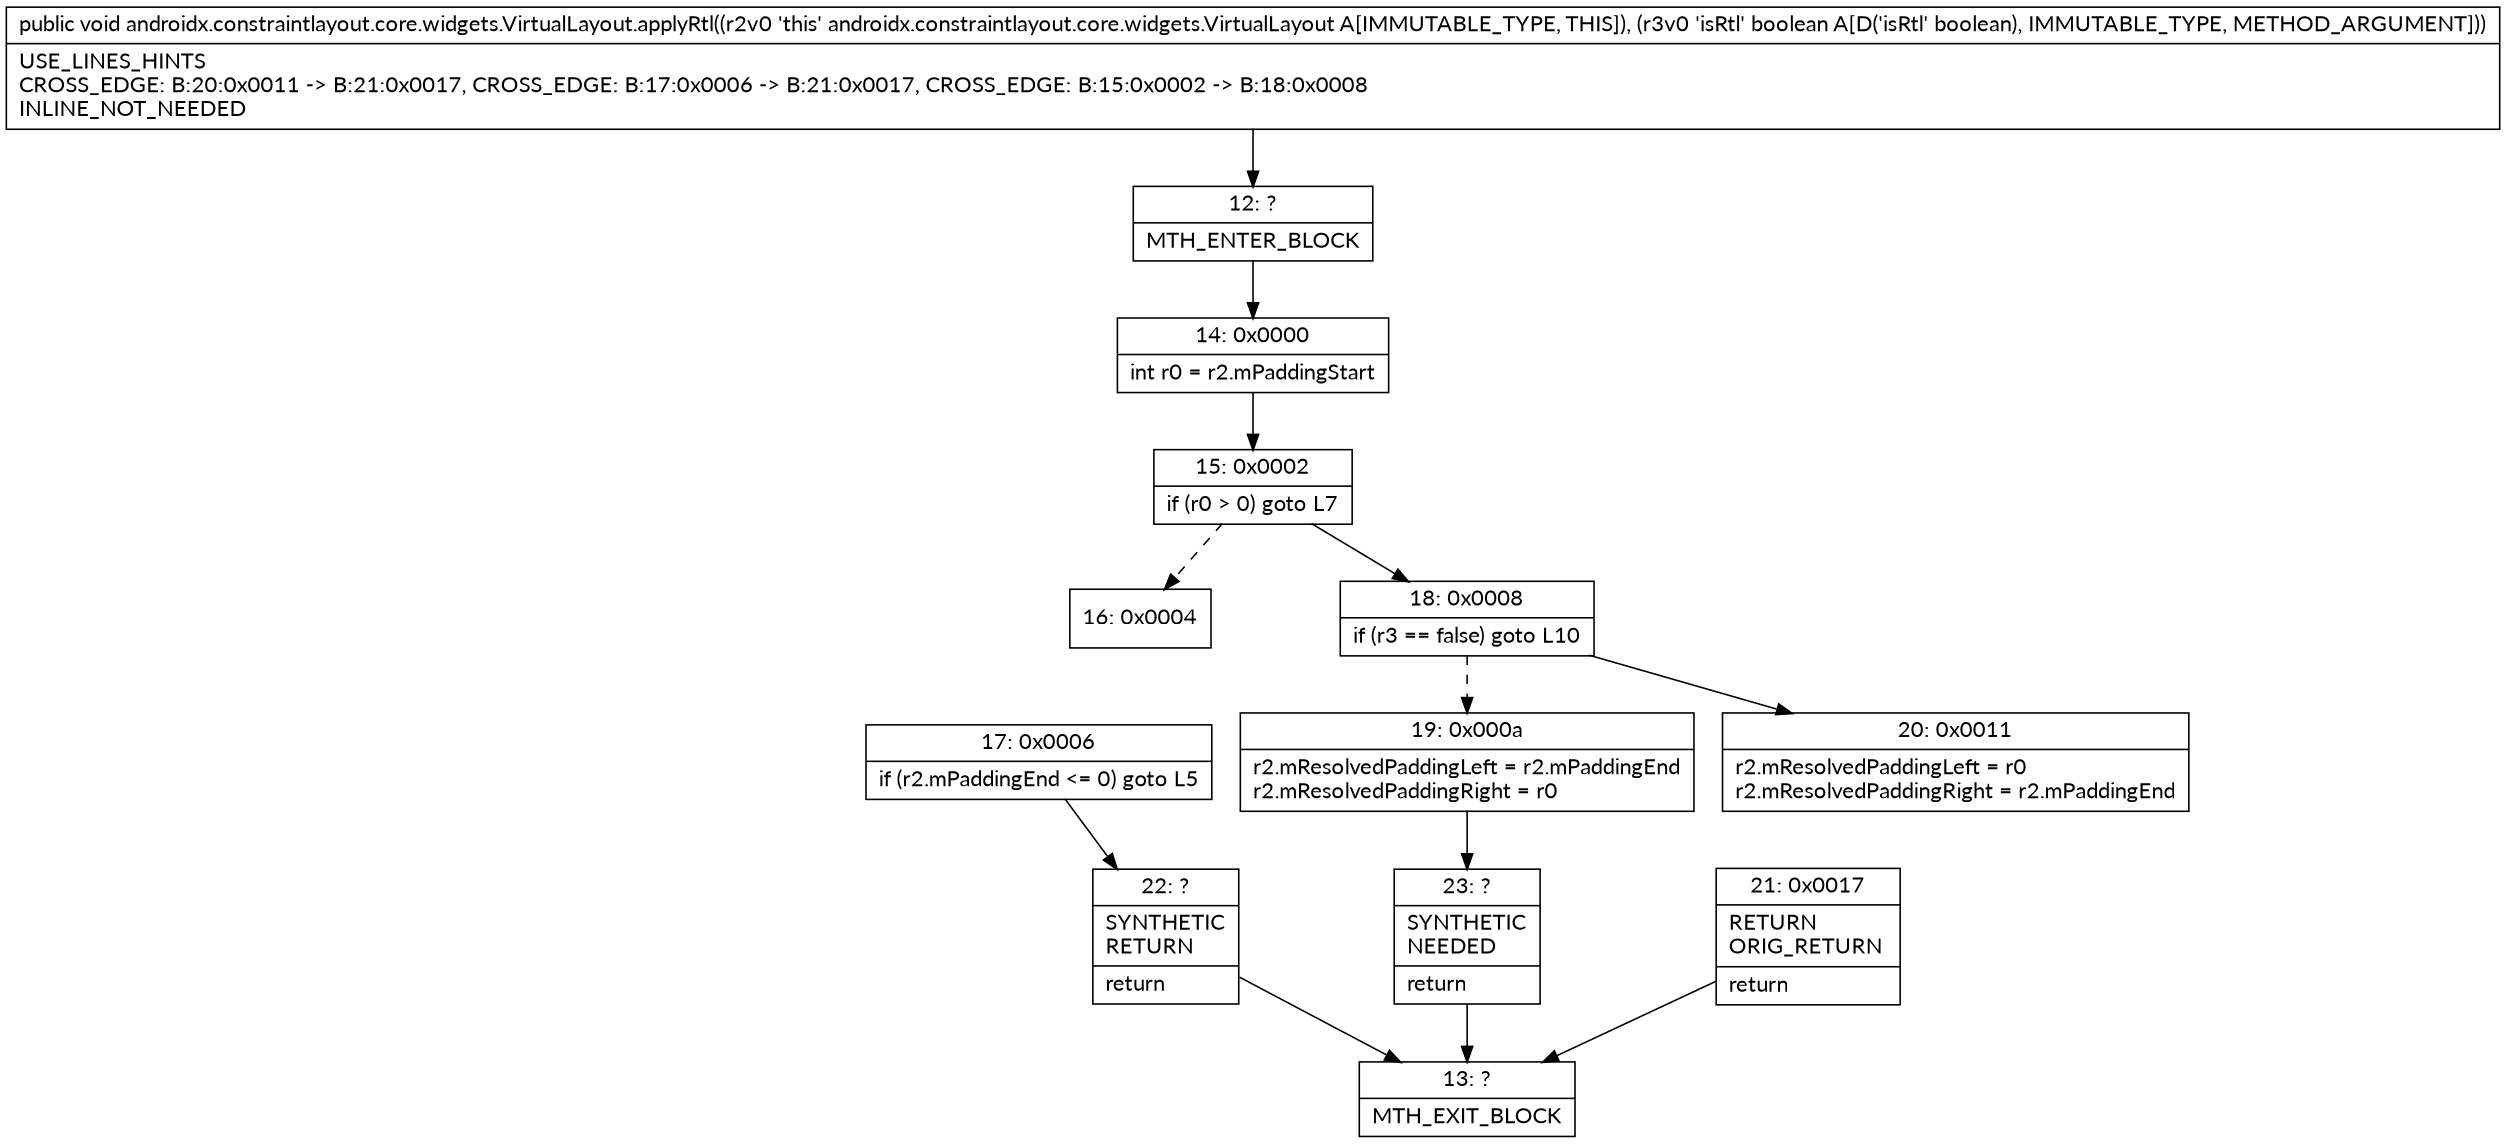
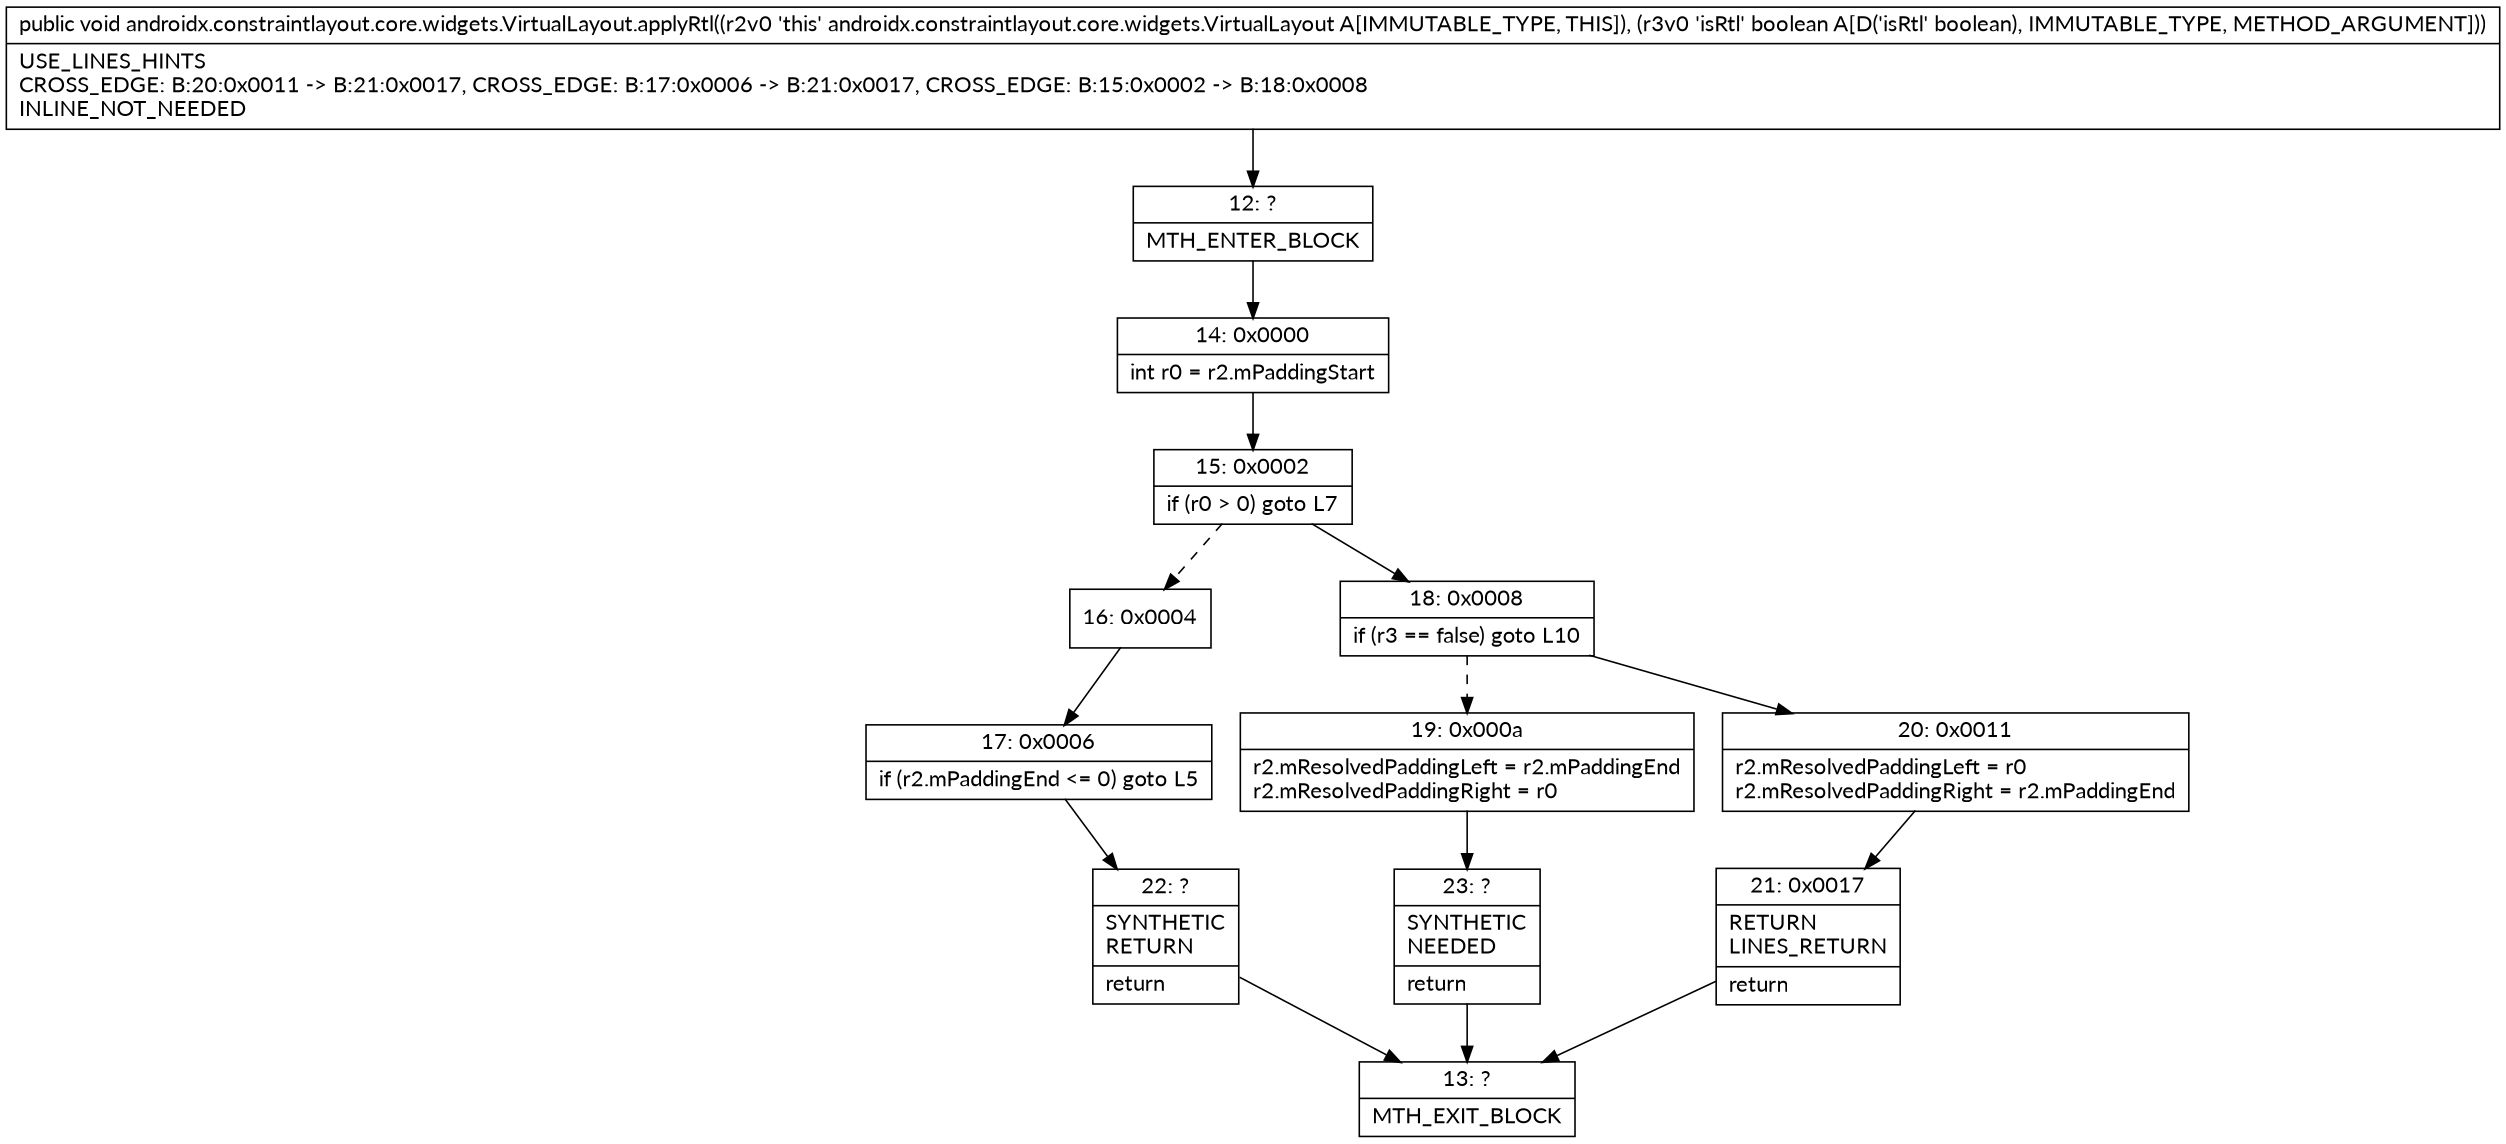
  digraph {
    fontname=Lato
    node [fontname=Lato shape=record]
    edge [fontname=Lato]
    n1 [label="{12\:\ ?|MTH_ENTER_BLOCK\l}"]
    n2 [label="{14\:\ 0x0000|int r0 = r2.mPaddingStart\l}"]
    n3 [label="{15\:\ 0x0002|if (r0 \> 0) goto L7\l}"]
    n4 [label="{16\:\ 0x0004}"]
    n5 [label="{18\:\ 0x0008|if (r3 == false) goto L10\l}"]
    n6 [label="{17\:\ 0x0006|if (r2.mPaddingEnd \<= 0) goto L5\l}"]
    n7 [label="{19\:\ 0x000a|r2.mResolvedPaddingLeft = r2.mPaddingEnd\lr2.mResolvedPaddingRight = r0\l}"]
    n8 [label="{20\:\ 0x0011|r2.mResolvedPaddingLeft = r0\lr2.mResolvedPaddingRight = r2.mPaddingEnd\l}"]
    n9 [label="{22\:\ ?|SYNTHETIC\lRETURN\l|return\l}"]
    n10 [label="{13\:\ ?|MTH_EXIT_BLOCK\l}"]
    n11 [label="{23\:\ ?|SYNTHETIC\lNEEDED\l|return\l}"]
-   n12 [label="{21\:\ 0x0017|RETURN\lORIG_RETURN\l|return\l}"]
+   n12 [label="{21\:\ 0x0017|RETURN\lLINES_RETURN\l|return\l}"]
    n13 [label="{public void androidx.constraintlayout.core.widgets.VirtualLayout.applyRtl((r2v0 'this' androidx.constraintlayout.core.widgets.VirtualLayout A[IMMUTABLE_TYPE, THIS]), (r3v0 'isRtl' boolean A[D('isRtl' boolean), IMMUTABLE_TYPE, METHOD_ARGUMENT]))  | USE_LINES_HINTS\lCROSS_EDGE: B:20:0x0011 \-\> B:21:0x0017, CROSS_EDGE: B:17:0x0006 \-\> B:21:0x0017, CROSS_EDGE: B:15:0x0002 \-\> B:18:0x0008\lINLINE_NOT_NEEDED\l}"]
    n1 -> n2
    n2 -> n3
    n3 -> n4 [style=dashed]
    n3 -> n5
+   n4 -> n6
    n5 -> n7 [style=dashed]
    n5 -> n8
    n6 -> n9
    n7 -> n11
+   n8 -> n12
    n9 -> n10
    n11 -> n10
    n12 -> n10
    n13 -> n1
  }
